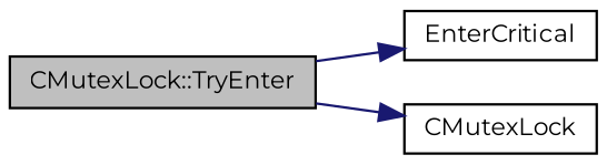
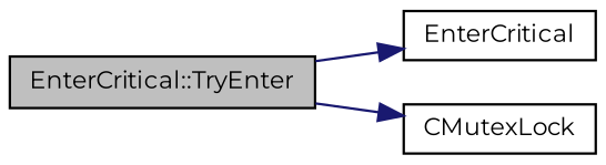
  digraph {
    fontname=Montserrat
    rankdir=LR
    node [color=black fillcolor=white fontname=Montserrat fontsize=10 shape=record style=filled]
    edge [color=midnightblue fontname=Montserrat fontsize=10 labelfontname=Helvetica labelfontsize=10 style=solid]
-   n1 [fillcolor=grey75 fontcolor=black height=0.2 label="CMutexLock::TryEnter" width=0.4]
+   n1 [fillcolor=grey75 fontcolor=black height=0.2 label="EnterCritical::TryEnter" width=0.4]
    n2 [height=0.2 label=EnterCritical width=0.4]
    n3 [height=0.2 label=CMutexLock width=0.4]
    n1 -> n2
    n1 -> n3
  }
